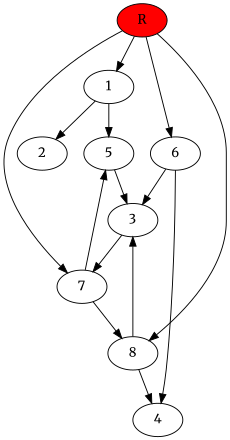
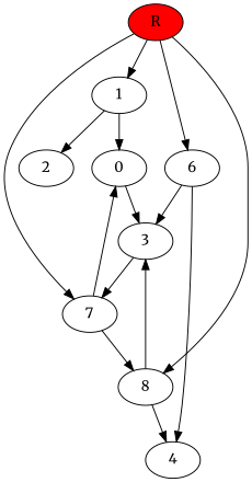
  digraph {
    fontname=Merriweather
    node [fontname=Merriweather]
    edge [fontname=Merriweather]
    1
    2
-   5
+   5 [label=0]
    3
    7
    8
    6
    4
    R [fillcolor="#ff0000" style=filled]
    1 -> 2
    1 -> 5
    5 -> 3
    3 -> 7
    7 -> 5
    7 -> 8
    8 -> 3
    8 -> 4
    6 -> 3
    6 -> 4
    R -> 1
    R -> 7
    R -> 8
    R -> 6
  }
